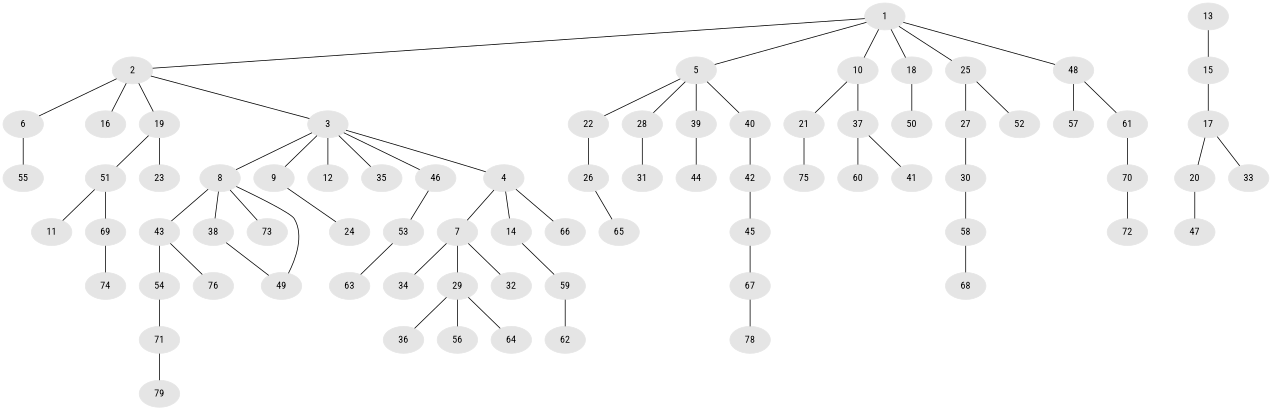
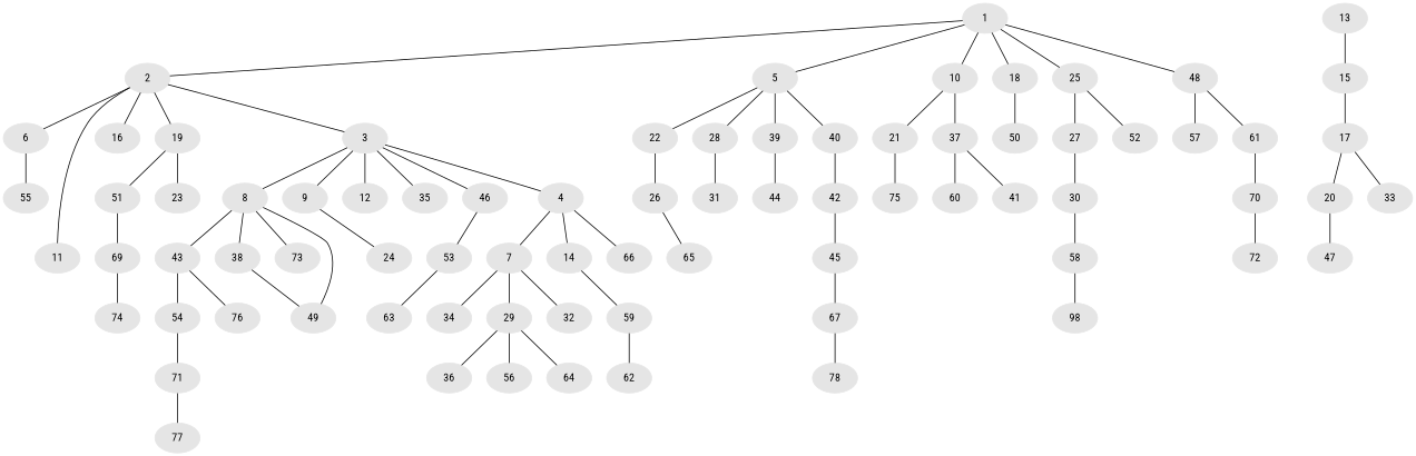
  graph {
    fontname="Roboto Condensed"
    node [color=gray90 fontname="Roboto Condensed" style=filled]
    edge [fontname="Roboto Condensed"]
    1
    2
    5
    10
    18
    25
    48
    3
    6
    11
    16
    19
    22
    28
    39
    40
    21
    37
    50
    27
    52
    57
    61
    4
    8
    9
    12
    35
    46
    55
    23
    51
    7
    14
    66
    38
    43
    73
    49
    24
    53
    29
    32
    34
    59
    26
    31
    44
    42
    36
    56
    64
    13
    15
    54
    76
    75
    41
    60
    17
    62
    20
    33
    47
    69
    65
    30
    58
-   68
+   68 [label=98]
    45
    67
    71
    78
    63
    70
    74
-   77 [label=79]
+   77
    72
    1 -- 2
    1 -- 5
    1 -- 10
    1 -- 18
    1 -- 25
    1 -- 48
    2 -- 3
    2 -- 6
-   51 -- 11
+   2 -- 11
    2 -- 16
    2 -- 19
    5 -- 22
    5 -- 28
    5 -- 39
    5 -- 40
    10 -- 21
    10 -- 37
    18 -- 50
    25 -- 27
    25 -- 52
    48 -- 57
    48 -- 61
    3 -- 4
    3 -- 8
    3 -- 9
    3 -- 12
    3 -- 35
    3 -- 46
    6 -- 55
    19 -- 23
    19 -- 51
    22 -- 26
    28 -- 31
    39 -- 44
    40 -- 42
    21 -- 75
    37 -- 41
    37 -- 60
    27 -- 30
    61 -- 70
    4 -- 7
    4 -- 14
    4 -- 66
    8 -- 38
    8 -- 43
    8 -- 73
    8 -- 49
    9 -- 24
    46 -- 53
    51 -- 69
    7 -- 29
    7 -- 32
    7 -- 34
    14 -- 59
    38 -- 49
    43 -- 54
    43 -- 76
    53 -- 63
    29 -- 36
    29 -- 56
    29 -- 64
    59 -- 62
    26 -- 65
    42 -- 45
    13 -- 15
    15 -- 17
    54 -- 71
    17 -- 20
    17 -- 33
    20 -- 47
    69 -- 74
    30 -- 58
    58 -- 68
    45 -- 67
    67 -- 78
    71 -- 77
    70 -- 72
  }
